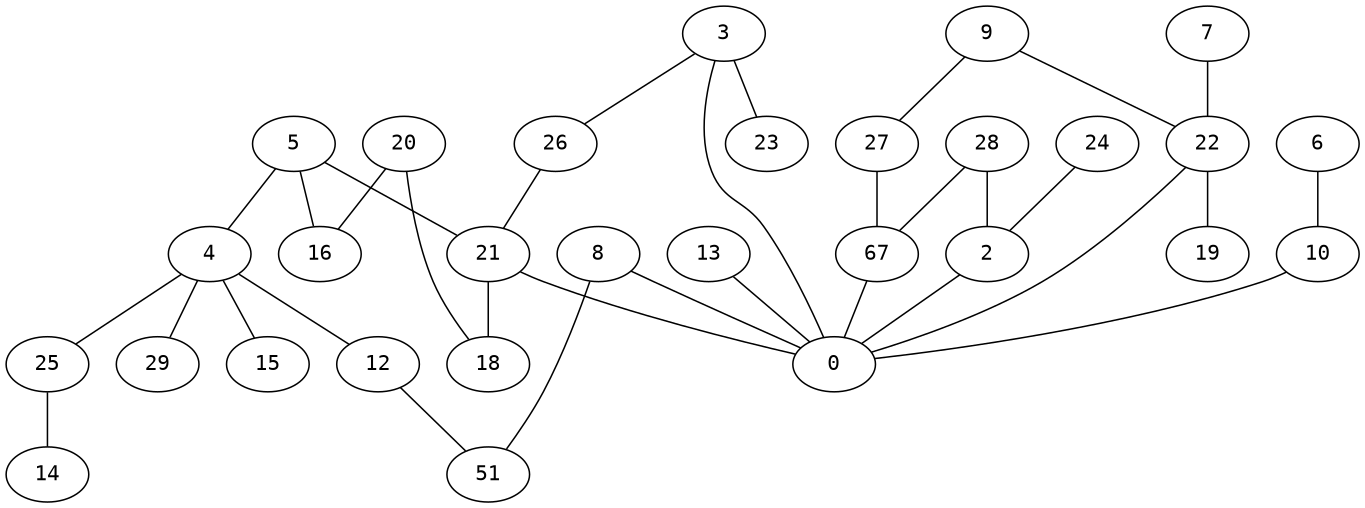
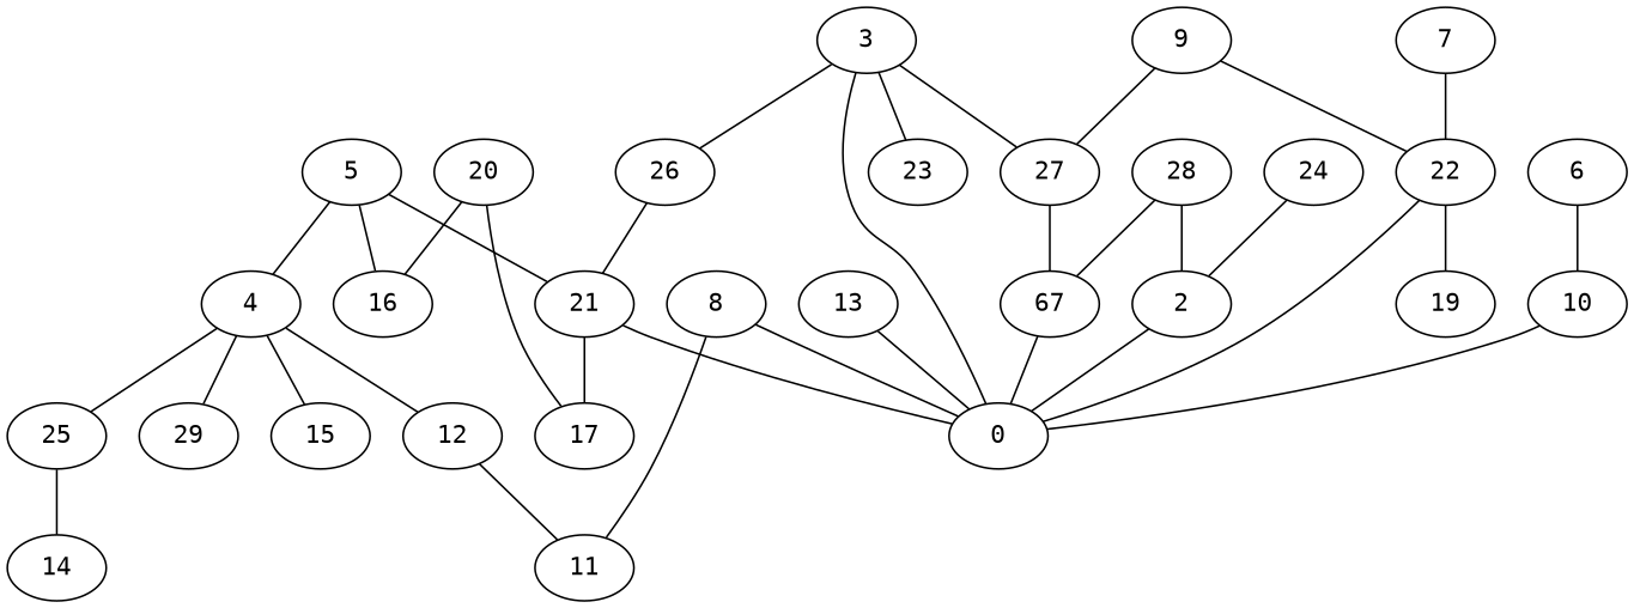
  digraph {
    fontname="DejaVu Sans Mono"
    node [fontname="DejaVu Sans Mono"]
    edge [color=black dir=none fontname="DejaVu Sans Mono"]
    13
    0
    26
    21
-   18
+   18 [label=17]
    5
    4
    16
    25
    29
    15
    12
    22
    19
    9
    27
    n17 [label=67]
    28
    2
    7
    20
    6
    10
    3
    23
    8
-   11 [label=51]
+   11
    14
    24
    subgraph sub_1 {
      13
      0
      26
      21
      18
      5
      4
      16
      25
      29
      15
      12
      22
      19
      9
      27
      n17
      28
      2
      7
      20
      6
      10
      3
      23
      8
      11
      14
      24
    }
    13 -> 0
    26 -> 21
    21 -> 0
    21 -> 18
    5 -> 21
    5 -> 4
    5 -> 16
    4 -> 25
    4 -> 29
    4 -> 15
    4 -> 12
    25 -> 14
    12 -> 11
    22 -> 0
    22 -> 19
    9 -> 22
    9 -> 27
    27 -> n17
    n17 -> 0
    28 -> n17
    28 -> 2
    2 -> 0
    7 -> 22
    20 -> 18
    20 -> 16
    6 -> 10
    10 -> 0
    3 -> 0
    3 -> 26
+   3 -> 27
    3 -> 23
    8 -> 0
    8 -> 11
    24 -> 2
  }
